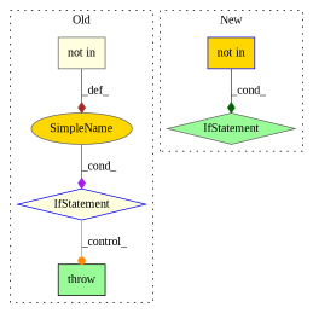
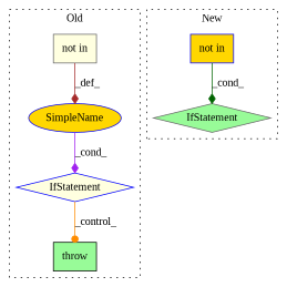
  digraph {
    fontname="Liberation Serif"
    node [a=25 color=blue fillcolor=palegreen fontname="Liberation Serif" l="8,2" shape=box style=filled]
    edge [arrowhead=diamond fontname="Liberation Serif"]
    n1 [a=53 color=black l=6 label=throw s=626]
    n2 [fillcolor=lightyellow label=IfStatement s="555,616" shape=diamond]
-   n3 [a=42 color=gray40 fillcolor=gold label=SimpleName shape=ellipse l=""]
+   n3 [a=42 fillcolor=gold label=SimpleName shape=ellipse l=""]
    n4 [a=108 color=gray40 fillcolor=lightyellow l=53 label="not in" s=563]
    n5 [a=108 fillcolor=gold l=49 label="not in" s=567]
    n6 [color=gray40 label=IfStatement s="559,616" shape=diamond]
    subgraph cluster_1 {
      label=Old
      style=dotted
      n1
      n2
      n3
      n4
    }
    subgraph cluster_2 {
      label=New
      style=dotted
      n5
      n6
    }
    n2 -> n1 [arrowhead=dot color=darkorange label=_control_]
    n3 -> n2 [color=purple label=_cond_]
    n4 -> n3 [color=brown label=_def_]
    n5 -> n6 [color=darkgreen label=_cond_]
  }
